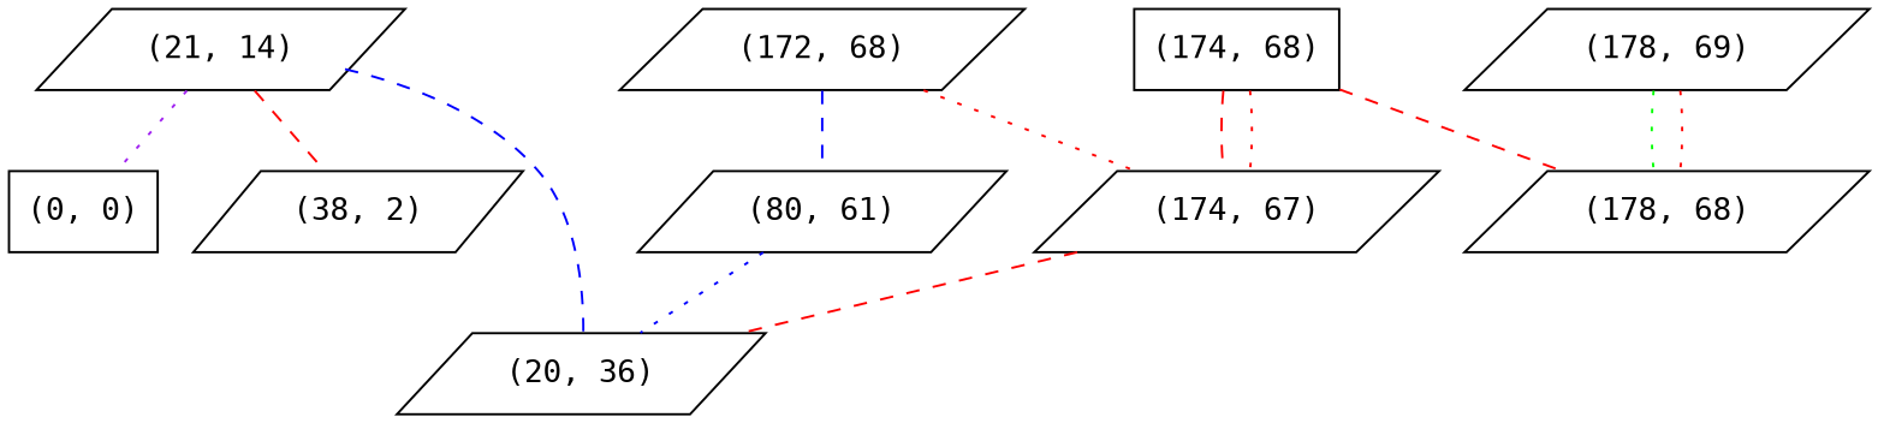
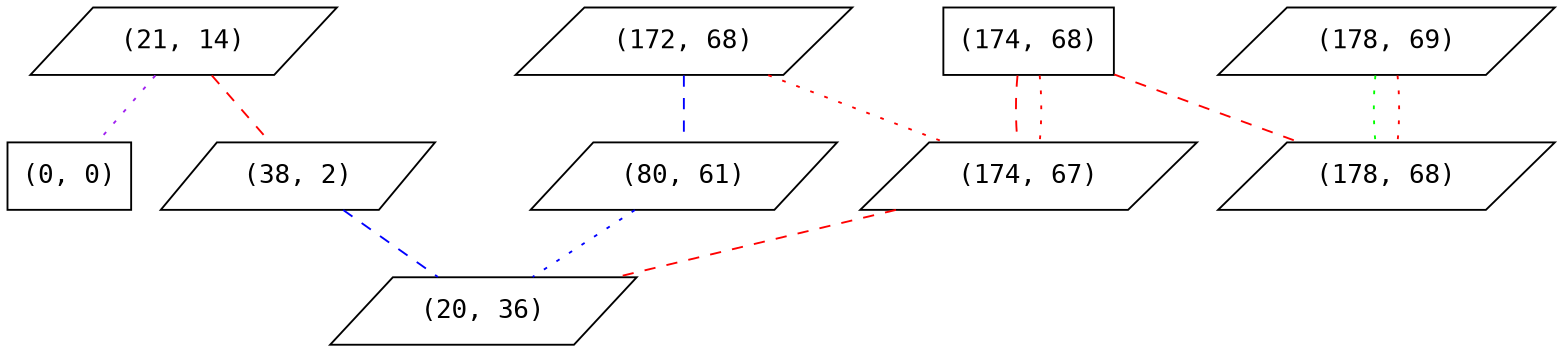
  graph {
    fontname="DejaVu Sans Mono"
    node [fontname="DejaVu Sans Mono" shape=parallelogram]
    edge [color=red fontname="DejaVu Sans Mono" style=dotted weight=1]
    "(0, 0)" [shape=box]
    "(21, 14)"
    "(38, 2)"
    "(20, 36)"
    "(172, 68)"
    "(80, 61)"
    "(174, 67)"
    "(174, 68)" [shape=box]
    "(178, 68)"
    "(178, 69)"
    "(21, 14)" -- "(0, 0)" [color=purple weight=4]
    "(21, 14)" -- "(38, 2)" [style=dashed]
-   "(21, 14)" -- "(20, 36)" [color=blue style=dashed weight=3]
+   "(38, 2)" -- "(20, 36)" [color=blue style=dashed weight=3]
    "(172, 68)" -- "(80, 61)" [color=blue style=dashed weight=3]
    "(172, 68)" -- "(174, 67)"
    "(80, 61)" -- "(20, 36)" [color=blue weight=3]
    "(174, 67)" -- "(20, 36)" [style=dashed]
    "(174, 68)" -- "(174, 67)" [style=dashed]
    "(174, 68)" -- "(174, 67)"
    "(174, 68)" -- "(178, 68)" [style=dashed]
    "(178, 69)" -- "(178, 68)" [color=green weight=2]
    "(178, 69)" -- "(178, 68)"
  }
